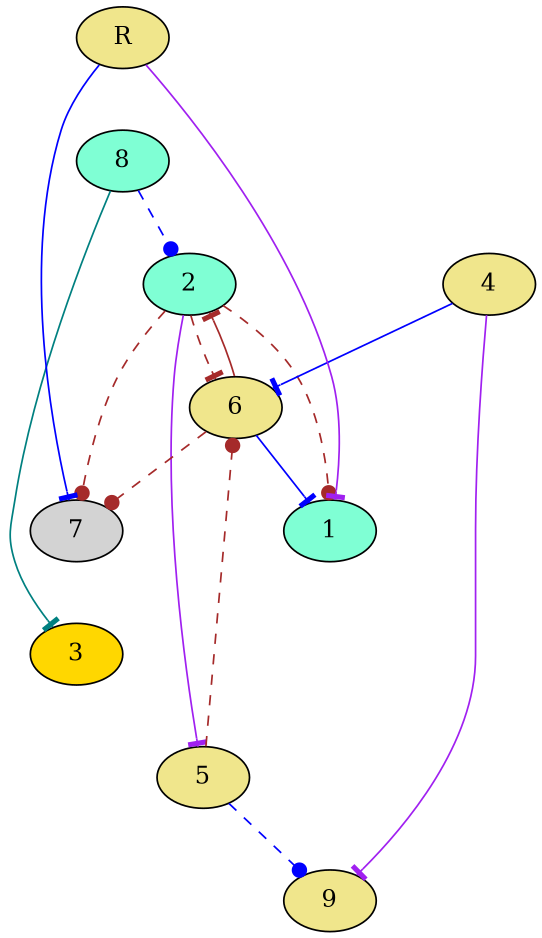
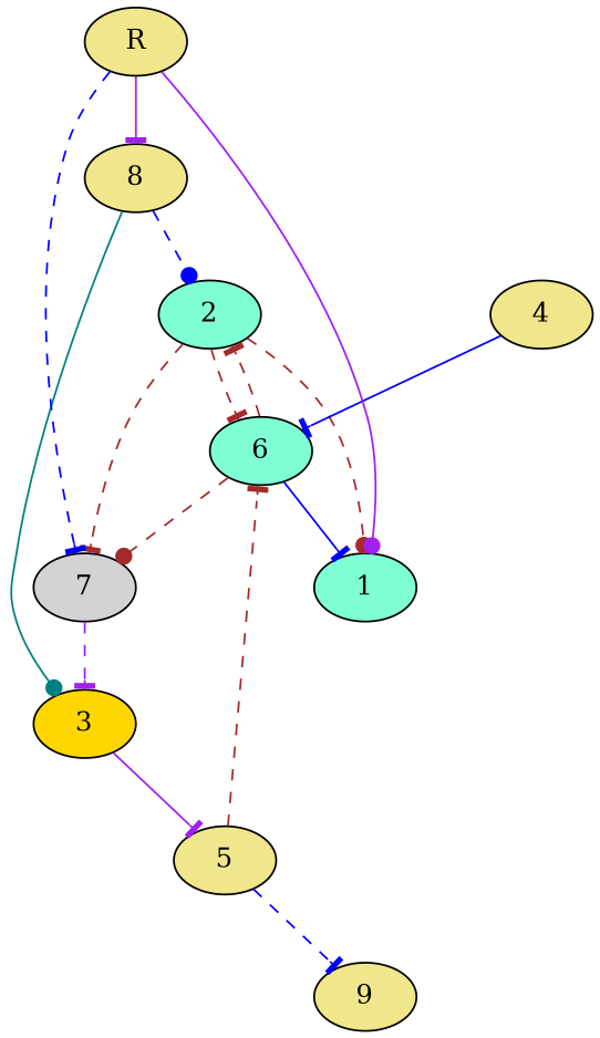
  digraph {
    node [fillcolor=khaki style=filled]
    edge [arrowhead=tee color=brown style=dashed]
    2 [fillcolor=aquamarine]
    1 [fillcolor=aquamarine]
-   6
+   6 [fillcolor=aquamarine]
    7 [fillcolor=lightgrey]
    3 [fillcolor=gold]
    5
    9
    4
-   8 [fillcolor=aquamarine]
+   8
    R
    2 -> 1 [arrowhead=dot]
    2 -> 6
-   2 -> 7 [arrowhead=dot]
-   6 -> 2 [style=solid]
+   2 -> 7
+   6 -> 2
    6 -> 1 [color=blue style=solid]
    6 -> 7 [arrowhead=dot]
-   2 -> 5 [color=purple style=solid]
-   5 -> 6 [arrowhead=dot]
-   5 -> 9 [arrowhead=dot color=blue]
+   7 -> 3 [color=purple]
+   3 -> 5 [color=purple style=solid]
+   5 -> 6
+   5 -> 9 [color=blue]
    4 -> 6 [color=blue style=solid]
-   4 -> 9 [color=purple style=solid]
    8 -> 2 [arrowhead=dot color=blue]
-   8 -> 3 [color=teal style=solid]
-   R -> 1 [color=purple style=solid]
-   R -> 7 [color=blue style=solid]
+   8 -> 3 [arrowhead=dot color=teal style=solid]
+   R -> 1 [arrowhead=dot color=purple style=solid]
+   R -> 7 [color=blue]
+   R -> 8 [color=purple style=solid]
  }
